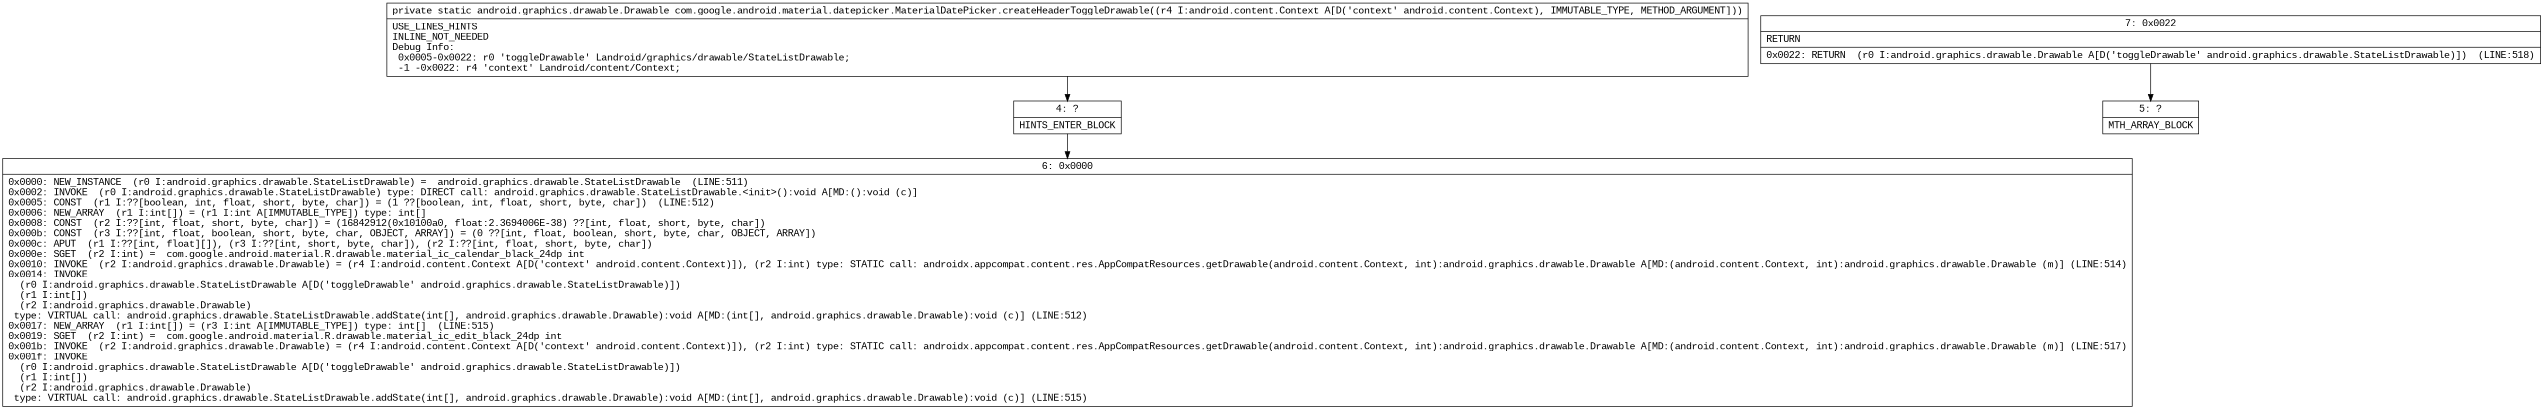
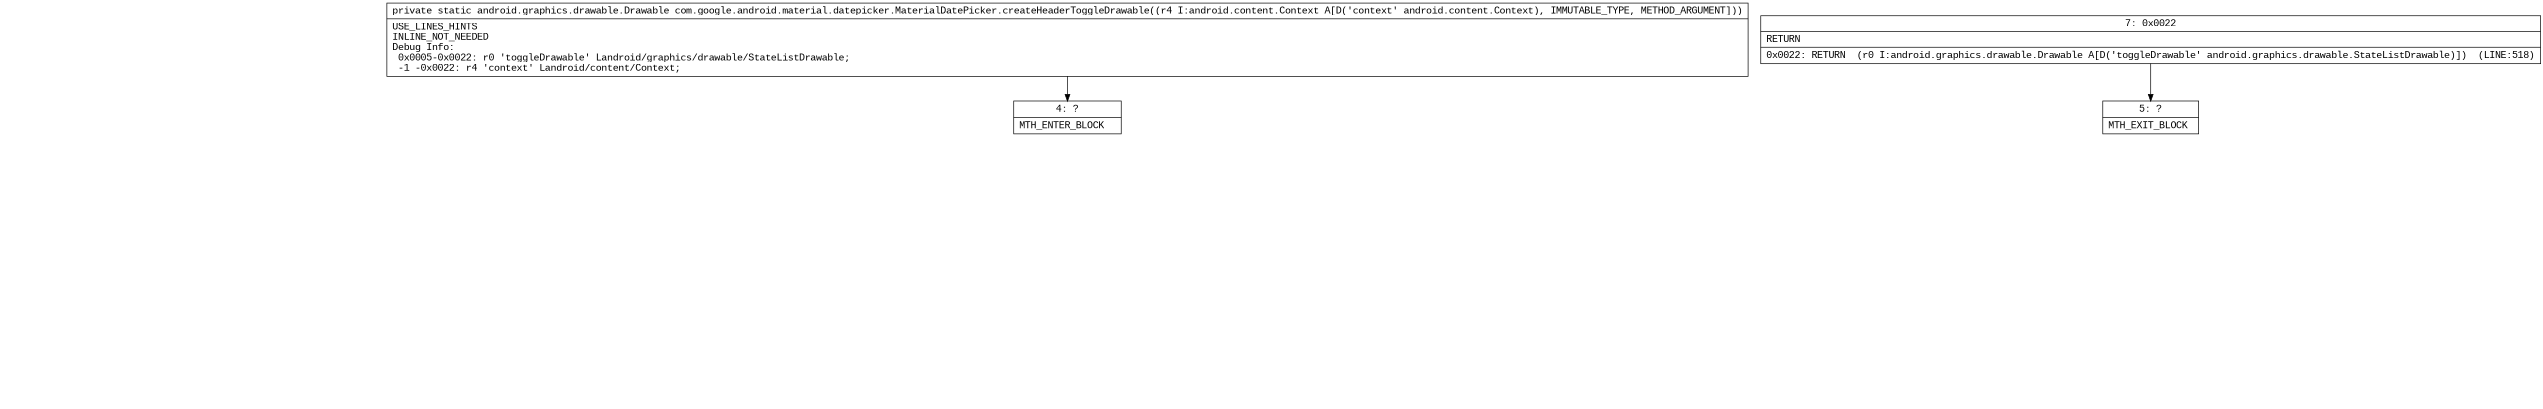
  digraph {
    fontname="Liberation Mono"
    node [fontname="Liberation Mono" shape=record]
    edge [fontname="Liberation Mono"]
-   n1 [label="{4\:\ ?|HINTS_ENTER_BLOCK\l}"]
-   n2 [label="{6\:\ 0x0000|0x0000: NEW_INSTANCE  (r0 I:android.graphics.drawable.StateListDrawable) =  android.graphics.drawable.StateListDrawable  (LINE:511)\l0x0002: INVOKE  (r0 I:android.graphics.drawable.StateListDrawable) type: DIRECT call: android.graphics.drawable.StateListDrawable.\<init\>():void A[MD:():void (c)]\l0x0005: CONST  (r1 I:??[boolean, int, float, short, byte, char]) = (1 ??[boolean, int, float, short, byte, char])  (LINE:512)\l0x0006: NEW_ARRAY  (r1 I:int[]) = (r1 I:int A[IMMUTABLE_TYPE]) type: int[] \l0x0008: CONST  (r2 I:??[int, float, short, byte, char]) = (16842912(0x10100a0, float:2.3694006E\-38) ??[int, float, short, byte, char]) \l0x000b: CONST  (r3 I:??[int, float, boolean, short, byte, char, OBJECT, ARRAY]) = (0 ??[int, float, boolean, short, byte, char, OBJECT, ARRAY]) \l0x000c: APUT  (r1 I:??[int, float][]), (r3 I:??[int, short, byte, char]), (r2 I:??[int, float, short, byte, char]) \l0x000e: SGET  (r2 I:int) =  com.google.android.material.R.drawable.material_ic_calendar_black_24dp int \l0x0010: INVOKE  (r2 I:android.graphics.drawable.Drawable) = (r4 I:android.content.Context A[D('context' android.content.Context)]), (r2 I:int) type: STATIC call: androidx.appcompat.content.res.AppCompatResources.getDrawable(android.content.Context, int):android.graphics.drawable.Drawable A[MD:(android.content.Context, int):android.graphics.drawable.Drawable (m)] (LINE:514)\l0x0014: INVOKE  \l  (r0 I:android.graphics.drawable.StateListDrawable A[D('toggleDrawable' android.graphics.drawable.StateListDrawable)])\l  (r1 I:int[])\l  (r2 I:android.graphics.drawable.Drawable)\l type: VIRTUAL call: android.graphics.drawable.StateListDrawable.addState(int[], android.graphics.drawable.Drawable):void A[MD:(int[], android.graphics.drawable.Drawable):void (c)] (LINE:512)\l0x0017: NEW_ARRAY  (r1 I:int[]) = (r3 I:int A[IMMUTABLE_TYPE]) type: int[]  (LINE:515)\l0x0019: SGET  (r2 I:int) =  com.google.android.material.R.drawable.material_ic_edit_black_24dp int \l0x001b: INVOKE  (r2 I:android.graphics.drawable.Drawable) = (r4 I:android.content.Context A[D('context' android.content.Context)]), (r2 I:int) type: STATIC call: androidx.appcompat.content.res.AppCompatResources.getDrawable(android.content.Context, int):android.graphics.drawable.Drawable A[MD:(android.content.Context, int):android.graphics.drawable.Drawable (m)] (LINE:517)\l0x001f: INVOKE  \l  (r0 I:android.graphics.drawable.StateListDrawable A[D('toggleDrawable' android.graphics.drawable.StateListDrawable)])\l  (r1 I:int[])\l  (r2 I:android.graphics.drawable.Drawable)\l type: VIRTUAL call: android.graphics.drawable.StateListDrawable.addState(int[], android.graphics.drawable.Drawable):void A[MD:(int[], android.graphics.drawable.Drawable):void (c)] (LINE:515)\l}"]
+   n1 [label="{4\:\ ?|MTH_ENTER_BLOCK\l}"]
    n3 [label="{7\:\ 0x0022|RETURN\l|0x0022: RETURN  (r0 I:android.graphics.drawable.Drawable A[D('toggleDrawable' android.graphics.drawable.StateListDrawable)])  (LINE:518)\l}"]
-   n4 [label="{5\:\ ?|MTH_ARRAY_BLOCK\l}"]
+   n4 [label="{5\:\ ?|MTH_EXIT_BLOCK\l}"]
    n5 [label="{private static android.graphics.drawable.Drawable com.google.android.material.datepicker.MaterialDatePicker.createHeaderToggleDrawable((r4 I:android.content.Context A[D('context' android.content.Context), IMMUTABLE_TYPE, METHOD_ARGUMENT]))  | USE_LINES_HINTS\lINLINE_NOT_NEEDED\lDebug Info:\l  0x0005\-0x0022: r0 'toggleDrawable' Landroid\/graphics\/drawable\/StateListDrawable;\l  \-1 \-0x0022: r4 'context' Landroid\/content\/Context;\l}"]
-   n1 -> n2
    n3 -> n4
    n5 -> n1
  }
